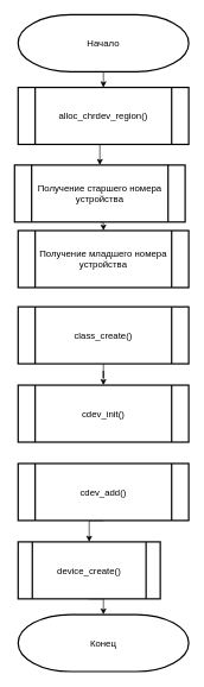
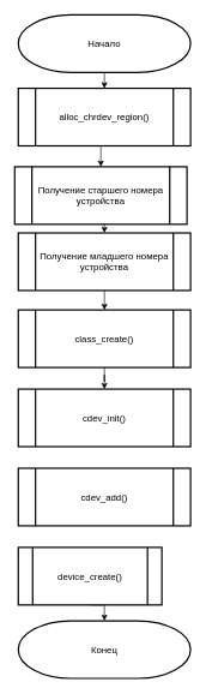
  <mxCell id="0" />
  <mxCell id="1" parent="0" />
  <mxCell id="2" style="edgeStyle=orthogonalEdgeStyle;rounded=0;orthogonalLoop=1;jettySize=auto;html=1;exitX=0.5;exitY=1;exitDx=0;exitDy=0;exitPerimeter=0;entryX=0.5;entryY=0;entryDx=0;entryDy=0;fontSize=13;" parent="1" source="3" target="5" edge="1"><mxGeometry relative="1" as="geometry" /></mxCell>
  <mxCell id="3" value="Начало" style="strokeWidth=2;html=1;shape=mxgraph.flowchart.terminator;whiteSpace=wrap;fontSize=13;fontFamily=Helvetica;" parent="1" vertex="1"><mxGeometry x="25" y="20" width="240" height="80" as="geometry" /></mxCell>
  <mxCell id="4" style="edgeStyle=orthogonalEdgeStyle;rounded=0;orthogonalLoop=1;jettySize=auto;html=1;exitX=0.5;exitY=1;exitDx=0;exitDy=0;entryX=0.5;entryY=0;entryDx=0;entryDy=0;" parent="1" source="5" target="8" edge="1"><mxGeometry relative="1" as="geometry" /></mxCell>
  <mxCell id="5" value="alloc_chrdev_region()" style="shape=process;whiteSpace=wrap;html=1;backgroundOutline=1;strokeWidth=2;fontSize=13;" parent="1" vertex="1"><mxGeometry x="25" y="122" width="240" height="80" as="geometry" /></mxCell>
  <mxCell id="6" value="Конец" style="strokeWidth=2;html=1;shape=mxgraph.flowchart.terminator;whiteSpace=wrap;fontSize=13;fontFamily=Helvetica;" parent="1" vertex="1"><mxGeometry x="25" y="862" width="240" height="80" as="geometry" /></mxCell>
  <mxCell id="7" style="edgeStyle=orthogonalEdgeStyle;rounded=0;orthogonalLoop=1;jettySize=auto;html=1;exitX=0.5;exitY=1;exitDx=0;exitDy=0;entryX=0.5;entryY=0;entryDx=0;entryDy=0;" parent="1" source="8" target="10" edge="1"><mxGeometry relative="1" as="geometry" /></mxCell>
  <mxCell id="8" value="Получение старшего номера устройства" style="shape=process;whiteSpace=wrap;html=1;backgroundOutline=1;strokeWidth=2;fontSize=13;" parent="1" vertex="1"><mxGeometry x="20" y="231" width="240" height="80" as="geometry" /></mxCell>
+ <mxCell id="9" style="edgeStyle=orthogonalEdgeStyle;rounded=0;orthogonalLoop=1;jettySize=auto;html=1;exitX=0.5;exitY=1;exitDx=0;exitDy=0;entryX=0.5;entryY=0;entryDx=0;entryDy=0;" parent="1" source="10" target="12" edge="1"><mxGeometry relative="1" as="geometry" /></mxCell>
  <mxCell id="10" value="Получение младшего номера устройства" style="shape=process;whiteSpace=wrap;html=1;backgroundOutline=1;strokeWidth=2;fontSize=13;" parent="1" vertex="1"><mxGeometry x="25" y="323" width="240" height="80" as="geometry" /></mxCell>
  <mxCell id="11" style="edgeStyle=orthogonalEdgeStyle;rounded=0;orthogonalLoop=1;jettySize=auto;html=1;entryX=0.5;entryY=0;entryDx=0;entryDy=0;" parent="1" source="12" target="13" edge="1"><mxGeometry relative="1" as="geometry" /></mxCell>
  <mxCell id="12" value="class_create()" style="shape=process;whiteSpace=wrap;html=1;backgroundOutline=1;strokeWidth=2;fontSize=13;" parent="1" vertex="1"><mxGeometry x="25" y="430" width="240" height="80" as="geometry" /></mxCell>
  <mxCell id="13" value="cdev_init()" style="shape=process;whiteSpace=wrap;html=1;backgroundOutline=1;strokeWidth=2;fontSize=13;" parent="1" vertex="1"><mxGeometry x="25" y="540" width="240" height="80" as="geometry" /></mxCell>
- <mxCell id="14" style="edgeStyle=orthogonalEdgeStyle;rounded=0;orthogonalLoop=1;jettySize=auto;html=1;exitX=0.5;exitY=1;exitDx=0;exitDy=0;entryX=0.5;entryY=0;entryDx=0;entryDy=0;" parent="1" source="15" target="17" edge="1"><mxGeometry relative="1" as="geometry" /></mxCell>
  <mxCell id="15" value="cdev_add()" style="shape=process;whiteSpace=wrap;html=1;backgroundOutline=1;strokeWidth=2;fontSize=13;" parent="1" vertex="1"><mxGeometry x="25" y="650" width="240" height="80" as="geometry" /></mxCell>
  <mxCell id="16" style="edgeStyle=orthogonalEdgeStyle;rounded=0;orthogonalLoop=1;jettySize=auto;html=1;exitX=0.5;exitY=1;exitDx=0;exitDy=0;entryX=0.5;entryY=0;entryDx=0;entryDy=0;entryPerimeter=0;" parent="1" source="17" target="6" edge="1"><mxGeometry relative="1" as="geometry" /></mxCell>
  <mxCell id="17" value="device_create()" style="shape=process;whiteSpace=wrap;html=1;backgroundOutline=1;strokeWidth=2;fontSize=13;" parent="1" vertex="1"><mxGeometry x="25" y="760" width="200" height="80" as="geometry" /></mxCell>
